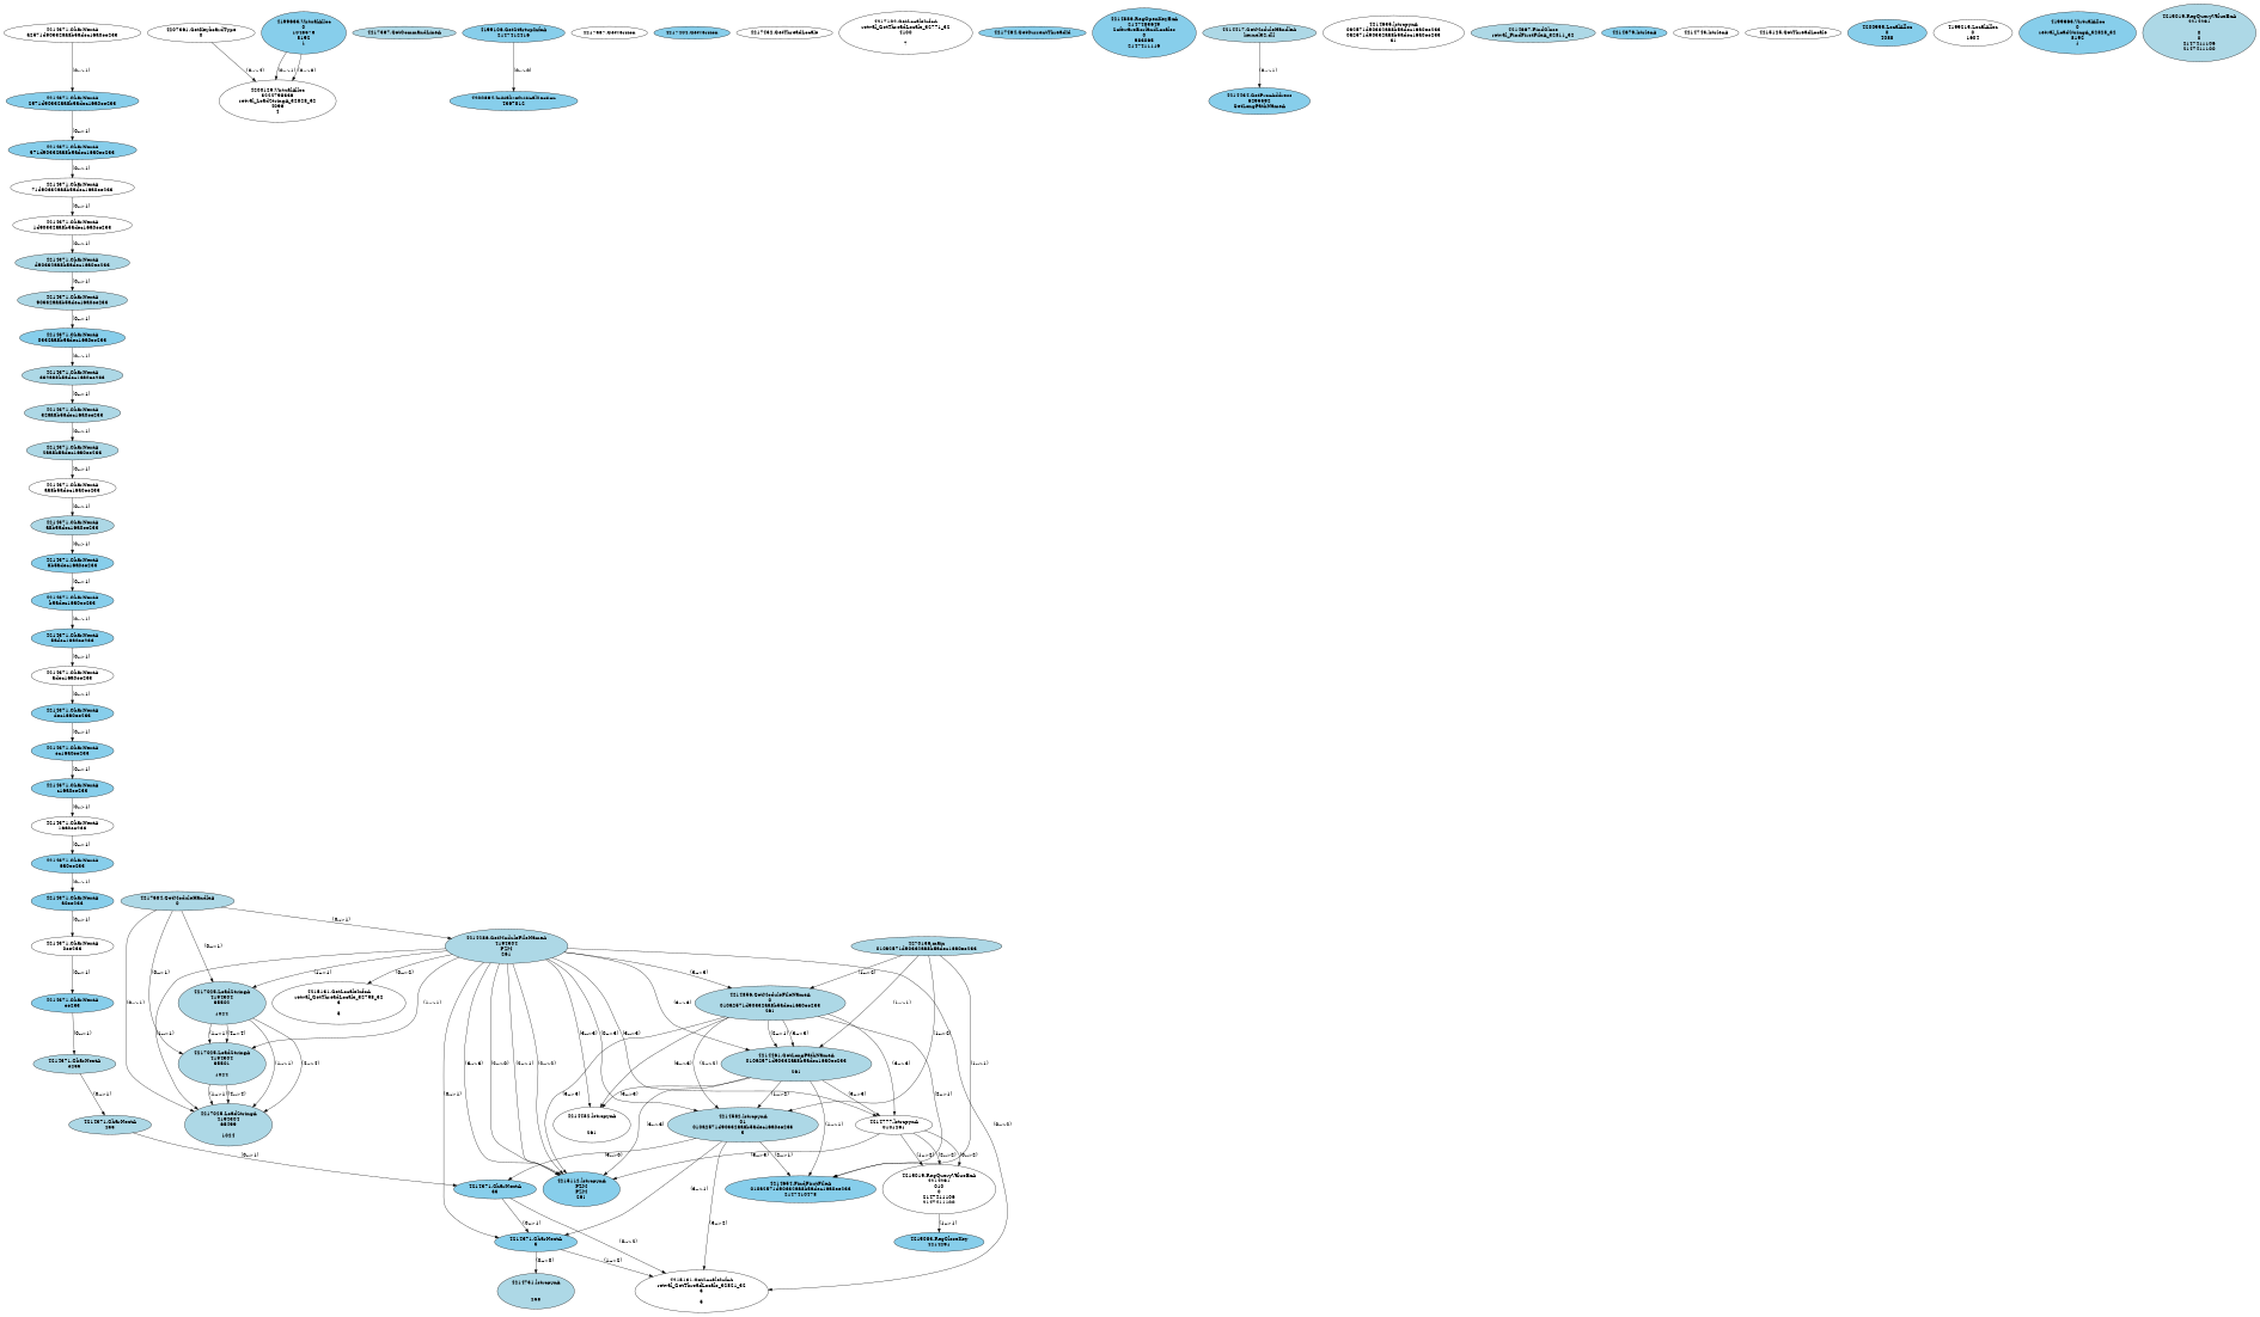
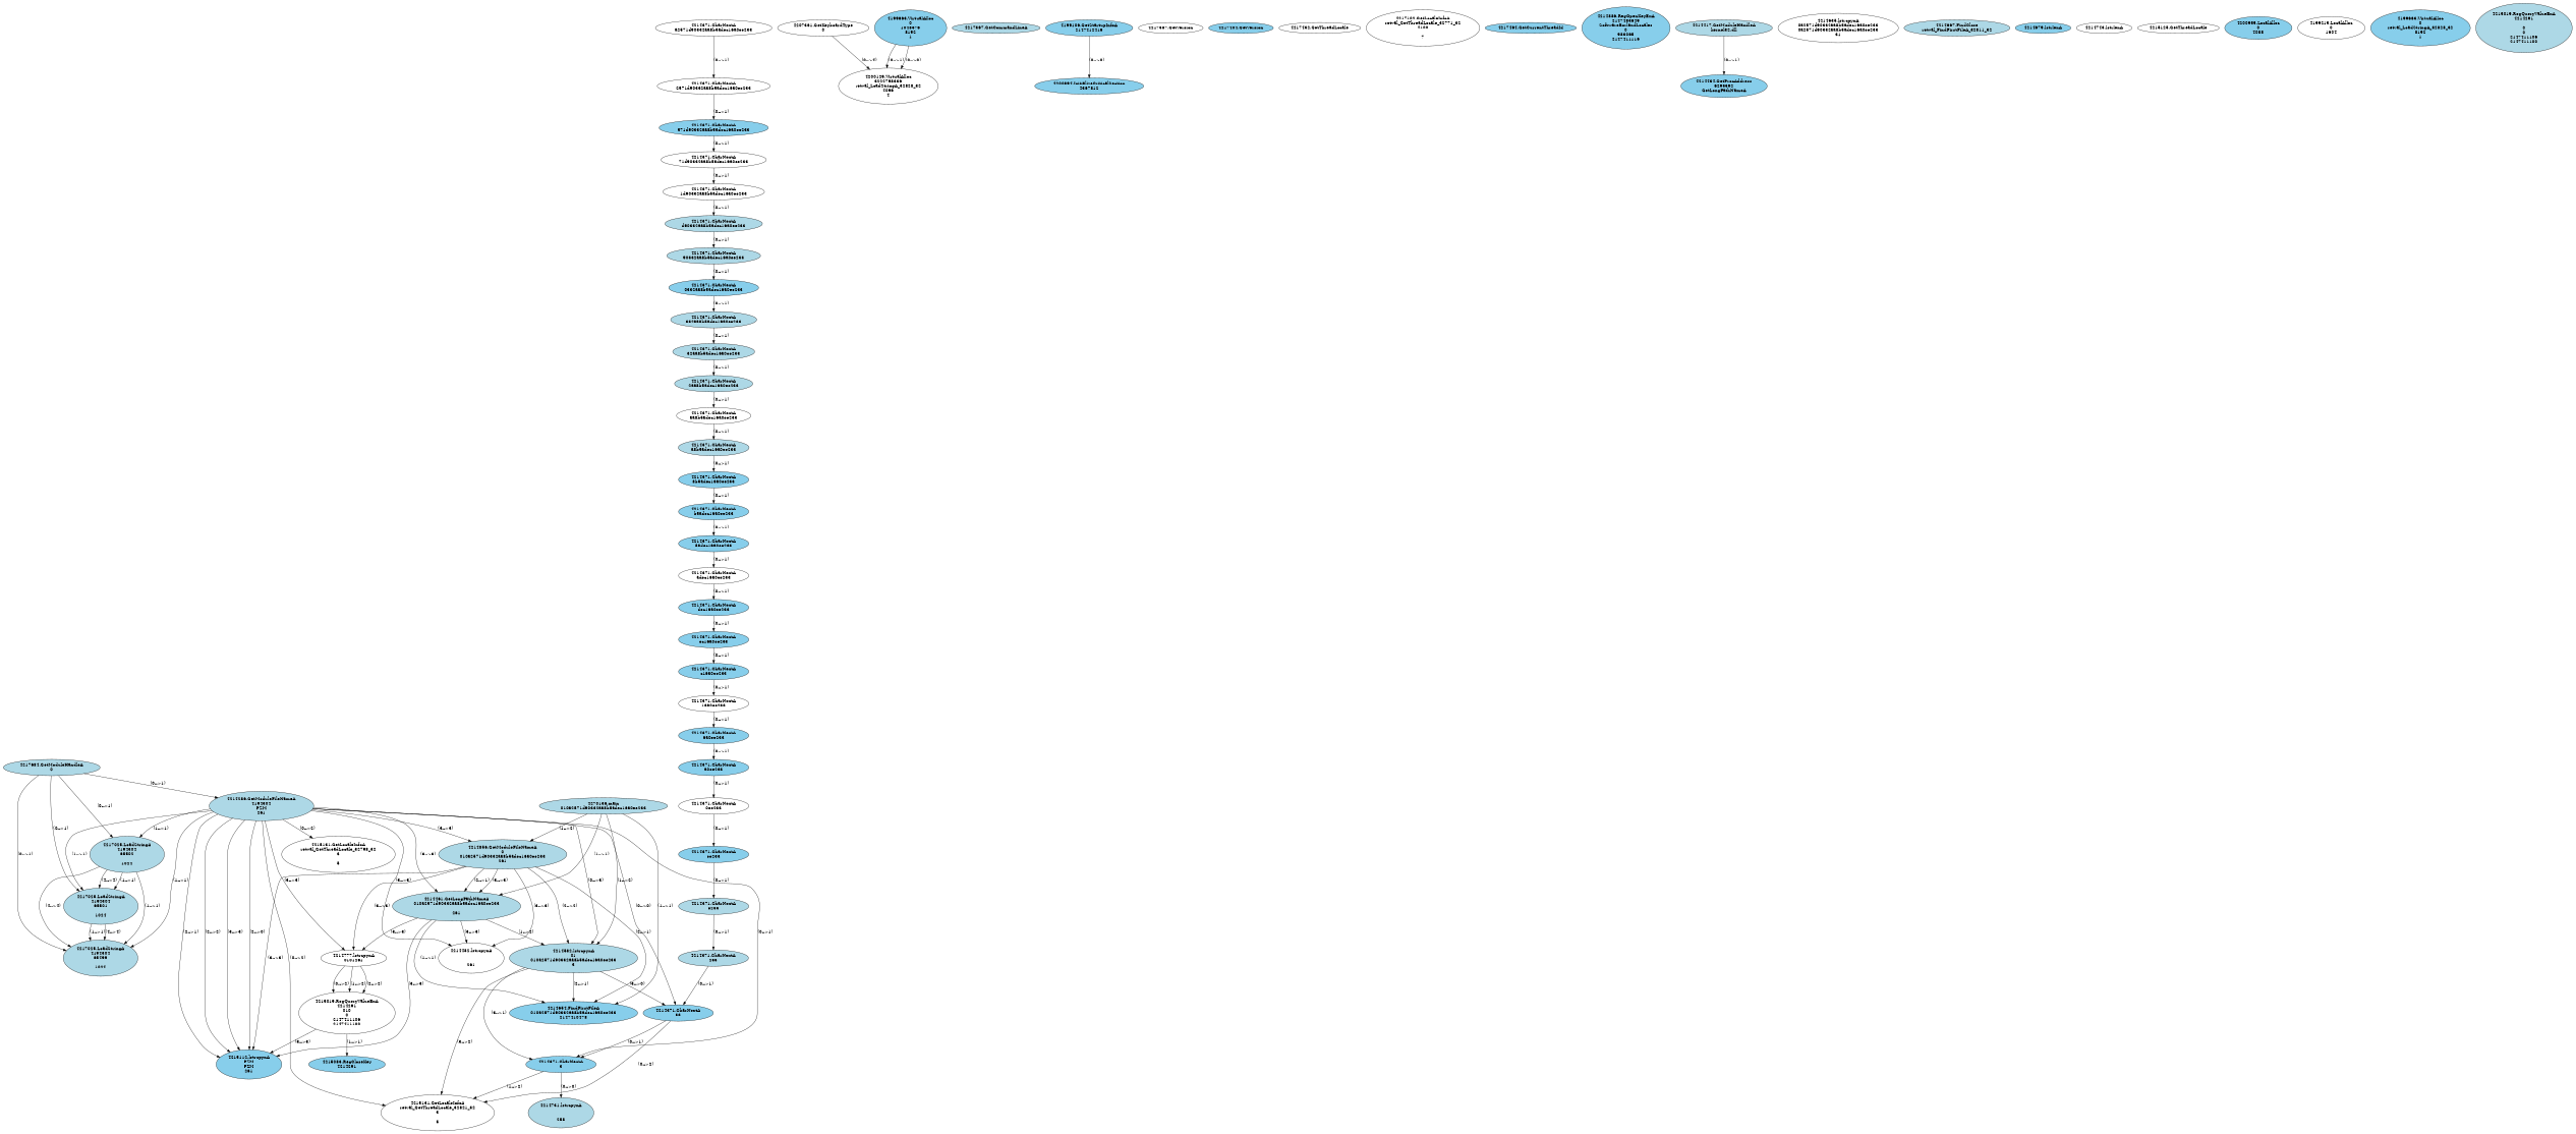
  digraph {
    node [fillcolor=skyblue style=filled]
    n1 [fillcolor=lightblue label="4270136.main\n010a2571d90332aa8b5adec16a0ee233"]
    n2 [fillcolor=lightblue label="4214856.GetModuleFileNameA\n0\n010a2571d90332aa8b5adec16a0ee233\n261"]
    n3 [fillcolor=lightblue label="4214461.GetLongPathNameA\n010a2571d90332aa8b5adec16a0ee233\n\n261"]
    n4 [fillcolor=lightblue label="4214582.lstrcpynA\n01\n010a2571d90332aa8b5adec16a0ee233\n3"]
    n5 [label="4214654.FindFirstFileA\n010a2571d90332aa8b5adec16a0ee233\n2147410478"]
    n6 [fillcolor=white label="4214777.lstrcpynA\n0101261"]
    n7 [label="4215112.lstrcpynA\nPZM\nPZM\n261"]
    n8 [fillcolor=white label="4214482.lstrcpynA\n\n\n261"]
    n9 [label="4214371.CharNextA\n33"]
    n10 [label="4214371.CharNextA\n3"]
    n11 [fillcolor=white label="4215131.GetLocaleInfoA\nretval_GetThreadLocale_32821_32\n3\n\n5"]
    n12 [fillcolor=lightblue label="4217684.GetModuleHandleA\n0"]
    n13 [fillcolor=lightblue label="4214286.GetModuleFileNameA\n4194304\nPZM\n261"]
    n14 [fillcolor=lightblue label="4217025.LoadStringA\n4194304\n65502\n\n1024"]
    n15 [fillcolor=lightblue label="4217025.LoadStringA\n4194304\n65501\n\n1024"]
    n16 [fillcolor=lightblue label="4217025.LoadStringA\n4194304\n65499\n\n1024"]
    n17 [fillcolor=white label="4215131.GetLocaleInfoA\nretval_GetThreadLocale_32798_32\n3\n\n5"]
    n18 [fillcolor=white label="4207361.GetKeyboardType\n0"]
    n19 [fillcolor=white label="4200129.VirtualAlloc\n3222798336\nretval_LoadStringA_32828_32\n4096\n4"]
    n20 [fillcolor=lightblue label="4217367.GetCommandLineA\n"]
    n21 [label="4199106.GetStartupInfoA\n2147412416"]
    n22 [label="4200894.InitializeCriticalSection\n4367812"]
    n23 [fillcolor=white label="4217387.GetVersion\n"]
    n24 [label="4217404.GetVersion\n"]
    n25 [fillcolor=white label="4217432.GetThreadLocale\n"]
    n26 [fillcolor=white label="4217102.GetLocaleInfoA\nretval_GetThreadLocale_32771_32\n4100\n\n7"]
    n27 [label="4217464.GetCurrentThreadId\n"]
    n28 [fillcolor=lightblue label="4214731.lstrcpynA\n\n\n258"]
    n29 [fillcolor=white label="4215019.RegQueryValueExA\n4214291\n010\n0\n2147411106\n2147411100"]
    n30 [label="4214886.RegOpenKeyExA\n2147483649\nSoftware\Borland\Locales\n0\n983065\n2147411116"]
    n31 [fillcolor=lightblue label="4214417.GetModuleHandleA\nkernel32.dll"]
    n32 [label="4214434.GetProcAddress\n6295592\nGetLongPathNameA"]
    n33 [fillcolor=white label="4214371.CharNextA\na2571d90332aa8b5adec16a0ee233"]
-   n34 [label="4214371.CharNextA\n2571d90332aa8b5adec16a0ee233"]
+   n34 [fillcolor=white label="4214371.CharNextA\n2571d90332aa8b5adec16a0ee233"]
    n35 [label="4214371.CharNextA\n571d90332aa8b5adec16a0ee233"]
    n36 [fillcolor=white label="4214371.CharNextA\n71d90332aa8b5adec16a0ee233"]
    n37 [fillcolor=white label="4214371.CharNextA\n1d90332aa8b5adec16a0ee233"]
    n38 [fillcolor=lightblue label="4214371.CharNextA\nd90332aa8b5adec16a0ee233"]
    n39 [fillcolor=lightblue label="4214371.CharNextA\n90332aa8b5adec16a0ee233"]
    n40 [label="4214371.CharNextA\n0332aa8b5adec16a0ee233"]
    n41 [fillcolor=lightblue label="4214371.CharNextA\n332aa8b5adec16a0ee233"]
    n42 [fillcolor=lightblue label="4214371.CharNextA\n32aa8b5adec16a0ee233"]
    n43 [fillcolor=lightblue label="4214371.CharNextA\n2aa8b5adec16a0ee233"]
    n44 [fillcolor=white label="4214371.CharNextA\naa8b5adec16a0ee233"]
    n45 [fillcolor=lightblue label="4214371.CharNextA\na8b5adec16a0ee233"]
    n46 [label="4214371.CharNextA\n8b5adec16a0ee233"]
    n47 [label="4214371.CharNextA\nb5adec16a0ee233"]
    n48 [label="4214371.CharNextA\n5adec16a0ee233"]
    n49 [fillcolor=white label="4214371.CharNextA\nadec16a0ee233"]
    n50 [label="4214371.CharNextA\ndec16a0ee233"]
    n51 [label="4214371.CharNextA\nec16a0ee233"]
    n52 [label="4214371.CharNextA\nc16a0ee233"]
    n53 [fillcolor=white label="4214371.CharNextA\n16a0ee233"]
    n54 [label="4214371.CharNextA\n6a0ee233"]
    n55 [label="4214371.CharNextA\na0ee233"]
    n56 [fillcolor=white label="4214371.CharNextA\n0ee233"]
    n57 [label="4214371.CharNextA\nee233"]
    n58 [fillcolor=lightblue label="4214371.CharNextA\ne233"]
    n59 [fillcolor=lightblue label="4214371.CharNextA\n233"]
    n60 [fillcolor=white label="4214635.lstrcpynA\n0a2571d90332aa8b5adec16a0ee233\n0a2571d90332aa8b5adec16a0ee233\n31"]
    n61 [fillcolor=lightblue label="4214667.FindClose\nretval_FindFirstFileA_32811_32"]
    n62 [label="4214679.lstrlenA\n"]
    n63 [fillcolor=white label="4214743.lstrlenA\n"]
    n64 [label="4215083.RegCloseKey\n4214291"]
    n65 [fillcolor=white label="4215125.GetThreadLocale\n"]
    n66 [label="4200955.LocalAlloc\n0\n4088"]
    n67 [label="4199663.VirtualAlloc\n0\n1048576\n8192\n1"]
    n68 [fillcolor=white label="4199215.LocalAlloc\n0\n1604"]
    n69 [label="4199663.VirtualAlloc\n0\nretval_LoadStringA_32828_32\n8192\n1"]
    n70 [fillcolor=lightblue label="4215019.RegQueryValueExA\n4214291\n\n0\n0\n2147411106\n2147411100"]
    n1 -> n2 [label="(1-->2)"]
    n1 -> n3 [label="(1-->1)"]
    n1 -> n4 [label="(1-->2)"]
    n1 -> n5 [label="(1-->1)"]
    n2 -> n3 [label="(2-->1)"]
    n2 -> n3 [label="(3-->3)"]
    n2 -> n4 [label="(2-->2)"]
    n2 -> n5 [label="(2-->1)"]
    n2 -> n6 [label="(3-->3)"]
    n2 -> n7 [label="(3-->3)"]
    n2 -> n8 [label="(3-->3)"]
    n3 -> n4 [label="(1-->2)"]
    n3 -> n5 [label="(1-->1)"]
    n3 -> n6 [label="(3-->3)"]
    n3 -> n7 [label="(3-->3)"]
    n3 -> n8 [label="(3-->3)"]
    n4 -> n5 [label="(2-->1)"]
    n4 -> n9 [label="(3-->0)"]
    n4 -> n10 [label="(3-->1)"]
    n4 -> n11 [label="(3-->2)"]
-   n6 -> n7 [label="(3-->3)"]
+   n29 -> n7 [label="(3-->3)"]
    n6 -> n29 [label="(1-->2)"]
    n6 -> n29 [label="(2-->2)"]
    n6 -> n29 [label="(0-->2)"]
    n9 -> n10 [label="(0-->1)"]
    n9 -> n11 [label="(0-->2)"]
    n10 -> n11 [label="(1-->2)"]
    n10 -> n28 [label="(0-->0)"]
    n12 -> n13 [label="(0-->1)"]
    n12 -> n14 [label="(0-->1)"]
    n12 -> n15 [label="(0-->1)"]
    n12 -> n16 [label="(0-->1)"]
    n13 -> n2 [label="(3-->3)"]
    n13 -> n3 [label="(3-->3)"]
    n13 -> n4 [label="(0-->3)"]
    n13 -> n6 [label="(3-->3)"]
    n13 -> n7 [label="(2-->1)"]
    n13 -> n7 [label="(2-->2)"]
    n13 -> n7 [label="(3-->3)"]
    n13 -> n7 [label="(2-->0)"]
    n13 -> n8 [label="(3-->3)"]
+   n13 -> n9 [label="(0-->0)"]
    n13 -> n10 [label="(0-->1)"]
    n13 -> n11 [label="(0-->2)"]
    n13 -> n14 [label="(1-->1)"]
    n13 -> n15 [label="(1-->1)"]
    n13 -> n16 [label="(1-->1)"]
    n13 -> n17 [label="(0-->2)"]
    n14 -> n15 [label="(1-->1)"]
    n14 -> n15 [label="(4-->4)"]
    n14 -> n16 [label="(1-->1)"]
    n14 -> n16 [label="(4-->4)"]
    n15 -> n16 [label="(1-->1)"]
    n15 -> n16 [label="(4-->4)"]
    n18 -> n19 [label="(0-->4)"]
    n21 -> n22 [label="(0-->0)"]
    n29 -> n64 [label="(1-->1)"]
    n31 -> n32 [label="(0-->1)"]
    n33 -> n34 [label="(0-->1)"]
    n34 -> n35 [label="(0-->1)"]
    n35 -> n36 [label="(0-->1)"]
    n36 -> n37 [label="(0-->1)"]
    n37 -> n38 [label="(0-->1)"]
    n38 -> n39 [label="(0-->1)"]
    n39 -> n40 [label="(0-->1)"]
    n40 -> n41 [label="(0-->1)"]
    n41 -> n42 [label="(0-->1)"]
    n42 -> n43 [label="(0-->1)"]
    n43 -> n44 [label="(0-->1)"]
    n44 -> n45 [label="(0-->1)"]
    n45 -> n46 [label="(0-->1)"]
    n46 -> n47 [label="(0-->1)"]
    n47 -> n48 [label="(0-->1)"]
    n48 -> n49 [label="(0-->1)"]
    n49 -> n50 [label="(0-->1)"]
    n50 -> n51 [label="(0-->1)"]
    n51 -> n52 [label="(0-->1)"]
    n52 -> n53 [label="(0-->1)"]
    n53 -> n54 [label="(0-->1)"]
    n54 -> n55 [label="(0-->1)"]
    n55 -> n56 [label="(0-->1)"]
    n56 -> n57 [label="(0-->1)"]
    n57 -> n58 [label="(0-->1)"]
    n58 -> n59 [label="(0-->1)"]
    n59 -> n9 [label="(0-->1)"]
    n67 -> n19 [label="(0-->1)"]
    n67 -> n19 [label="(0-->0)"]
  }
